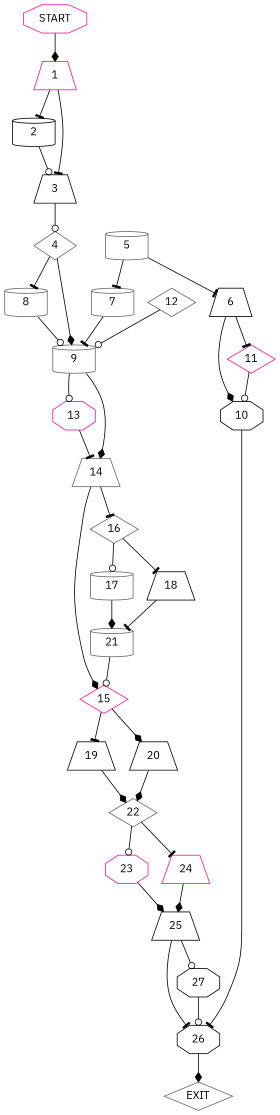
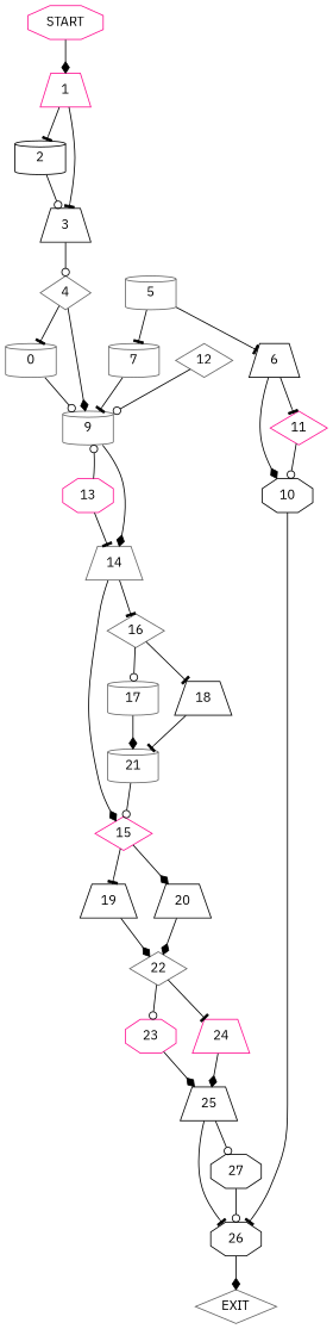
  digraph {
    fontname="IBM Plex Sans"
    node [color=gray40 fontname="IBM Plex Sans" shape=trapezium]
    edge [arrowhead=tee fontname="IBM Plex Sans"]
    n1 [color=deeppink label=START shape=octagon]
    1 [color=deeppink]
    2 [color=black shape=cylinder]
    3 [color=black]
    n5 [label=EXIT shape=diamond]
    4 [shape=diamond]
-   8 [shape=cylinder]
+   8 [shape=cylinder label=0]
    9 [shape=cylinder]
    5 [shape=cylinder]
    6 [color=black]
    7 [shape=cylinder]
    13 [color=deeppink shape=octagon]
    14
    10 [color=black shape=octagon]
    11 [color=deeppink shape=diamond]
    26 [color=black shape=octagon]
    12 [shape=diamond]
    15 [color=deeppink shape=diamond]
    16 [shape=diamond]
    19 [color=black]
    20 [color=black]
    17 [shape=cylinder]
    18 [color=black]
    22 [shape=diamond]
    21 [shape=cylinder]
    23 [color=deeppink shape=octagon]
    24 [color=deeppink]
    25 [color=black]
    27 [color=black shape=octagon]
    n1 -> 1 [arrowhead=diamond]
    1 -> 2
    1 -> 3
    2 -> 3 [arrowhead=odot]
    3 -> 4 [arrowhead=odot]
    4 -> 8
    4 -> 9 [arrowhead=diamond]
    8 -> 9 [arrowhead=odot]
-   9 -> 13 [arrowhead=odot]
+   13 -> 9 [arrowhead=odot]
    9 -> 14 [arrowhead=diamond]
    5 -> 6
    5 -> 7
    6 -> 10 [arrowhead=diamond]
    6 -> 11
    7 -> 9
    13 -> 14
    14 -> 15 [arrowhead=diamond]
    14 -> 16
    10 -> 26
    11 -> 10 [arrowhead=odot]
    26 -> n5 [arrowhead=diamond]
    12 -> 9 [arrowhead=odot]
    15 -> 19
    15 -> 20 [arrowhead=diamond]
    16 -> 17 [arrowhead=odot]
    16 -> 18
    19 -> 22 [arrowhead=diamond]
    20 -> 22 [arrowhead=diamond]
    17 -> 21 [arrowhead=diamond]
    18 -> 21
    22 -> 23 [arrowhead=odot]
    22 -> 24
    21 -> 15 [arrowhead=odot]
    23 -> 25 [arrowhead=diamond]
    24 -> 25 [arrowhead=diamond]
    25 -> 26
    25 -> 27 [arrowhead=odot]
    27 -> 26 [arrowhead=odot]
  }
